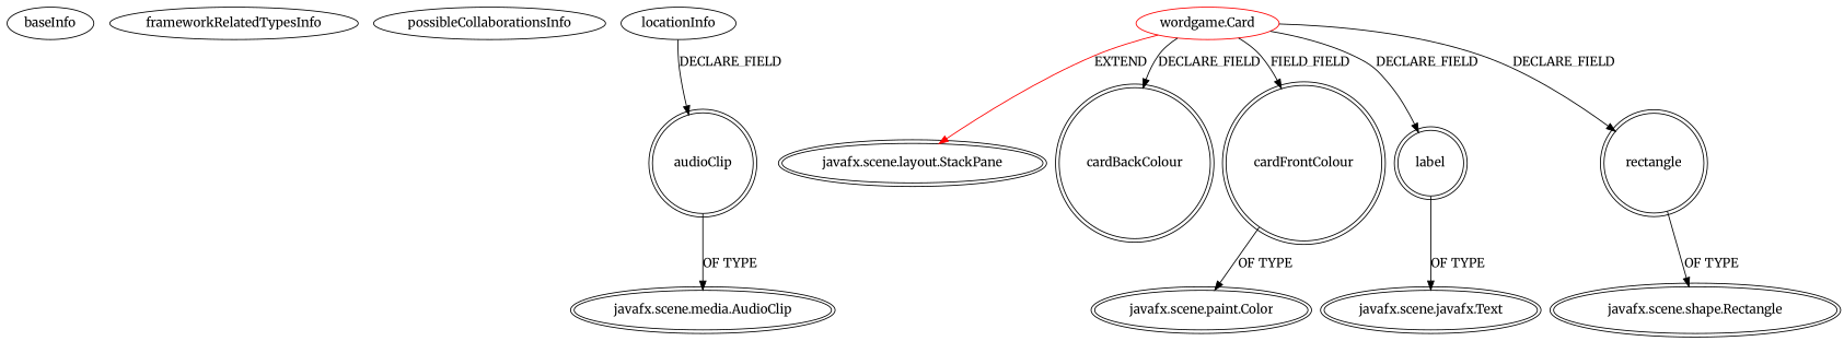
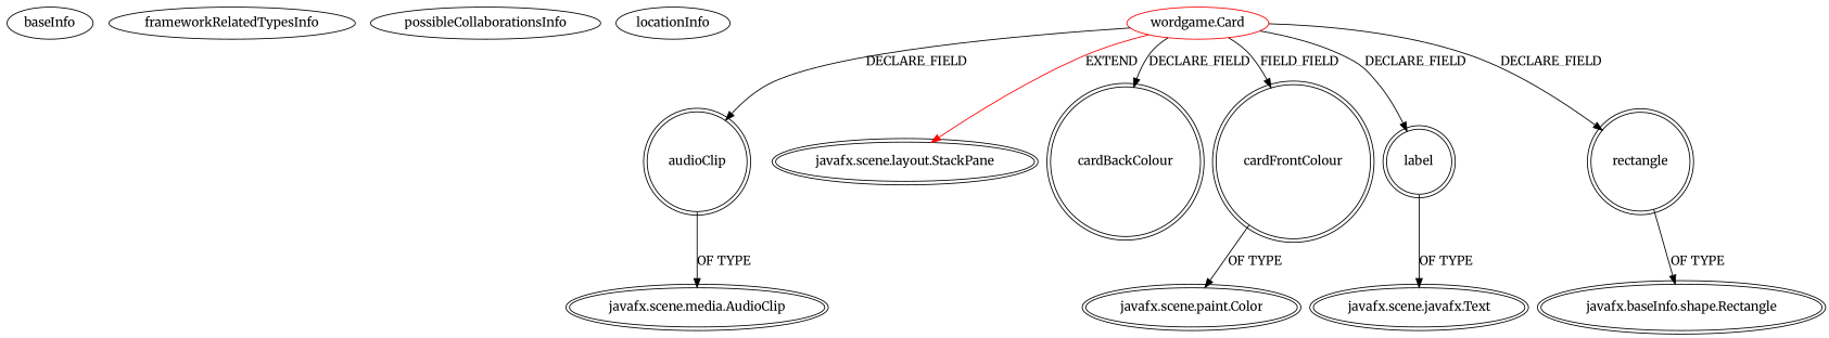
  digraph {
    fontname=Merriweather
    node [fontname=Merriweather isFrameworkType=true vertexType=FRAMEWORK_CLASS_TYPE peripheries=2]
    edge [fontname=Merriweather]
    baseInfo [category=extension_graph graphId=1710 isAnonymous=false possibleRelation=false isFrameworkType="" vertexType="" peripheries=""]
    frameworkRelatedTypesInfo [0="javafx.scene.layout.StackPane" isFrameworkType="" vertexType="" peripheries=""]
    possibleCollaborationsInfo [isFrameworkType="" vertexType="" peripheries=""]
    locationInfo [contextSignature=Card filePath="/adrianjarvis-ryanswordgame/ryanswordgame-master/src/wordgame/Card.java" graphId=1710 projectName="adrianjarvis-ryanswordgame" isFrameworkType="" vertexType="" peripheries=""]
    n5 [color=red isFrameworkType=false label="wordgame.Card" vertexType=ROOT_CLIENT_CLASS_DECLARATION peripheries=""]
    n6 [label="javafx.scene.layout.StackPane"]
    n7 [label=audioClip shape=circle vertexType=FIELD_DECLARATION]
    n8 [label=cardBackColour shape=circle vertexType=FIELD_DECLARATION]
    n9 [label=cardFrontColour shape=circle vertexType=FIELD_DECLARATION]
    n10 [label=label shape=circle vertexType=FIELD_DECLARATION]
    n11 [label=rectangle shape=circle vertexType=FIELD_DECLARATION]
    n12 [label="javafx.scene.media.AudioClip"]
    n13 [label="javafx.scene.paint.Color"]
    n14 [label="javafx.scene.javafx.Text"]
-   n15 [label="javafx.scene.shape.Rectangle"]
+   n15 [label="javafx.baseInfo.shape.Rectangle"]
    n5 -> n6 [color=red label=EXTEND]
-   locationInfo -> n7 [label=DECLARE_FIELD]
+   n5 -> n7 [label=DECLARE_FIELD]
    n5 -> n8 [label=DECLARE_FIELD]
    n5 -> n9 [label=FIELD_FIELD]
    n5 -> n10 [label=DECLARE_FIELD]
    n5 -> n11 [label=DECLARE_FIELD]
    n7 -> n12 [label=OF_TYPE]
    n9 -> n13 [label=OF_TYPE]
    n10 -> n14 [label=OF_TYPE]
    n11 -> n15 [label=OF_TYPE]
  }
